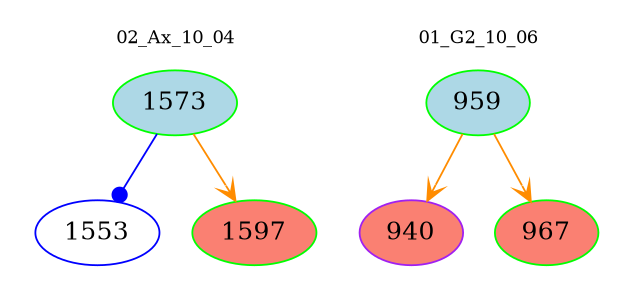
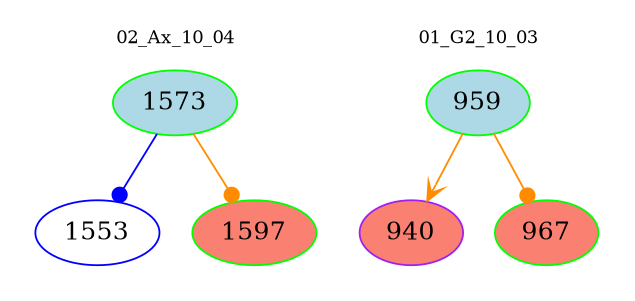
  digraph {
    node [color=green fillcolor=salmon style=filled]
    edge [arrowhead=dot color=darkorange]
    n1 [fillcolor=lightblue label=1573]
    n2 [color=blue fillcolor=white label=1553]
    n3 [label=1597]
    n4 [fillcolor=lightblue label=959]
    n5 [color=purple label=940]
    n6 [label=967]
    subgraph cluster_1 {
      color=white
      fontsize=10
      label="02_Ax_10_04"
      n1
      n2
      n3
    }
    subgraph cluster_2 {
      color=white
      fontsize=10
-     label="01_G2_10_06"
+     label="01_G2_10_03"
      n4
      n5
      n6
    }
    n1 -> n2 [color=blue]
-   n1 -> n3 [arrowhead=vee]
+   n1 -> n3
    n4 -> n5 [arrowhead=vee]
-   n4 -> n6 [arrowhead=vee]
+   n4 -> n6
  }
